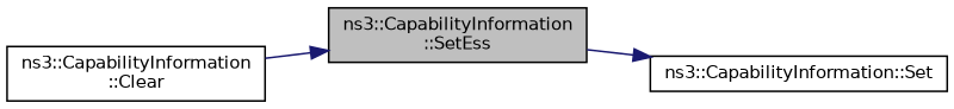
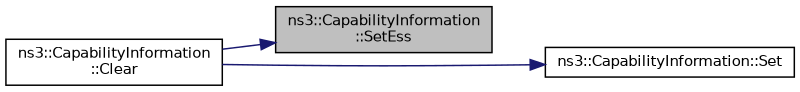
  digraph {
    rankdir=LR
    node [color=black fillcolor=white fontname=Helvetica fontsize=10 shape=record style=filled]
    edge [color=midnightblue fontname=Helvetica fontsize=10 labelfontname=Helvetica labelfontsize=10 style=solid]
    n1 [fillcolor=grey75 fontcolor=black height=0.2 label="ns3::CapabilityInformation\l::SetEss" width=0.4]
    n2 [height=0.2 label="ns3::CapabilityInformation::Set" width=0.4]
    n3 [height=0.2 label="ns3::CapabilityInformation\l::Clear" width=0.4]
-   n1 -> n2
+   n3 -> n2
    n3 -> n1
  }
